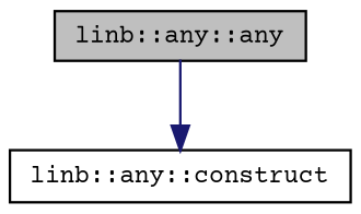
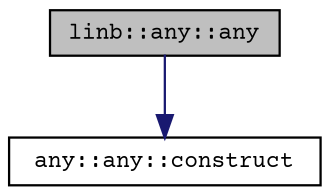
  digraph {
    rankdir=TB
    fontname="Courier Prime"
    node [color=black fontname="Courier Prime" fontsize=10 shape=record style=filled]
    n1 [fillcolor=grey75 fontcolor=black height=0.2 label="linb::any::any" width=0.4]
-   n2 [fillcolor=white height=0.2 label="linb::any::construct" width=0.4]
+   n2 [fillcolor=white height=0.2 label="any::any::construct" width=0.4]
    n1 -> n2 [color=midnightblue fontname="Courier Prime" fontsize=10 labelfontname=Helvetica labelfontsize=10 style=solid]
  }
